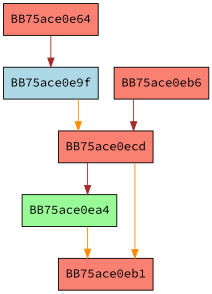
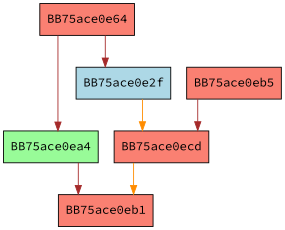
  digraph {
    fontname="Source Code Pro"
    splines=ortho
    node [fillcolor=salmon fontname="Source Code Pro" shape=box style=filled]
    edge [color=brown fontname="Source Code Pro"]
    BB75ace0ea4 [fillcolor=palegreen]
    BB75ace0e64
-   BB75ace0e9f [fillcolor=lightblue]
+   BB75ace0e9f [fillcolor=lightblue label=BB75ace0e2f]
    BB75ace0eb1
    BB75ace0ecd
-   BB75ace0eb6
-   BB75ace0ea4 -> BB75ace0eb1 [color=darkorange]
-   BB75ace0ecd -> BB75ace0ea4
+   BB75ace0eb6 [label=BB75ace0eb5]
+   BB75ace0ea4 -> BB75ace0eb1
+   BB75ace0e64 -> BB75ace0ea4
    BB75ace0e64 -> BB75ace0e9f
    BB75ace0e9f -> BB75ace0ecd [color=darkorange]
    BB75ace0ecd -> BB75ace0eb1 [color=darkorange]
    BB75ace0eb6 -> BB75ace0ecd
  }
